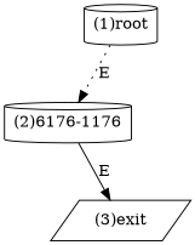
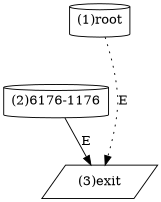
  digraph {
    node [shape=cylinder]
    n1 [label="(1)root"]
    n2 [label="(2)6176-1176"]
    n3 [label="(3)exit" shape=parallelogram]
-   n1 -> n2 [label=E style=dotted]
+   n1 -> n3 [label=E style=dotted]
    n2 -> n3 [label=E style=solid]
  }
